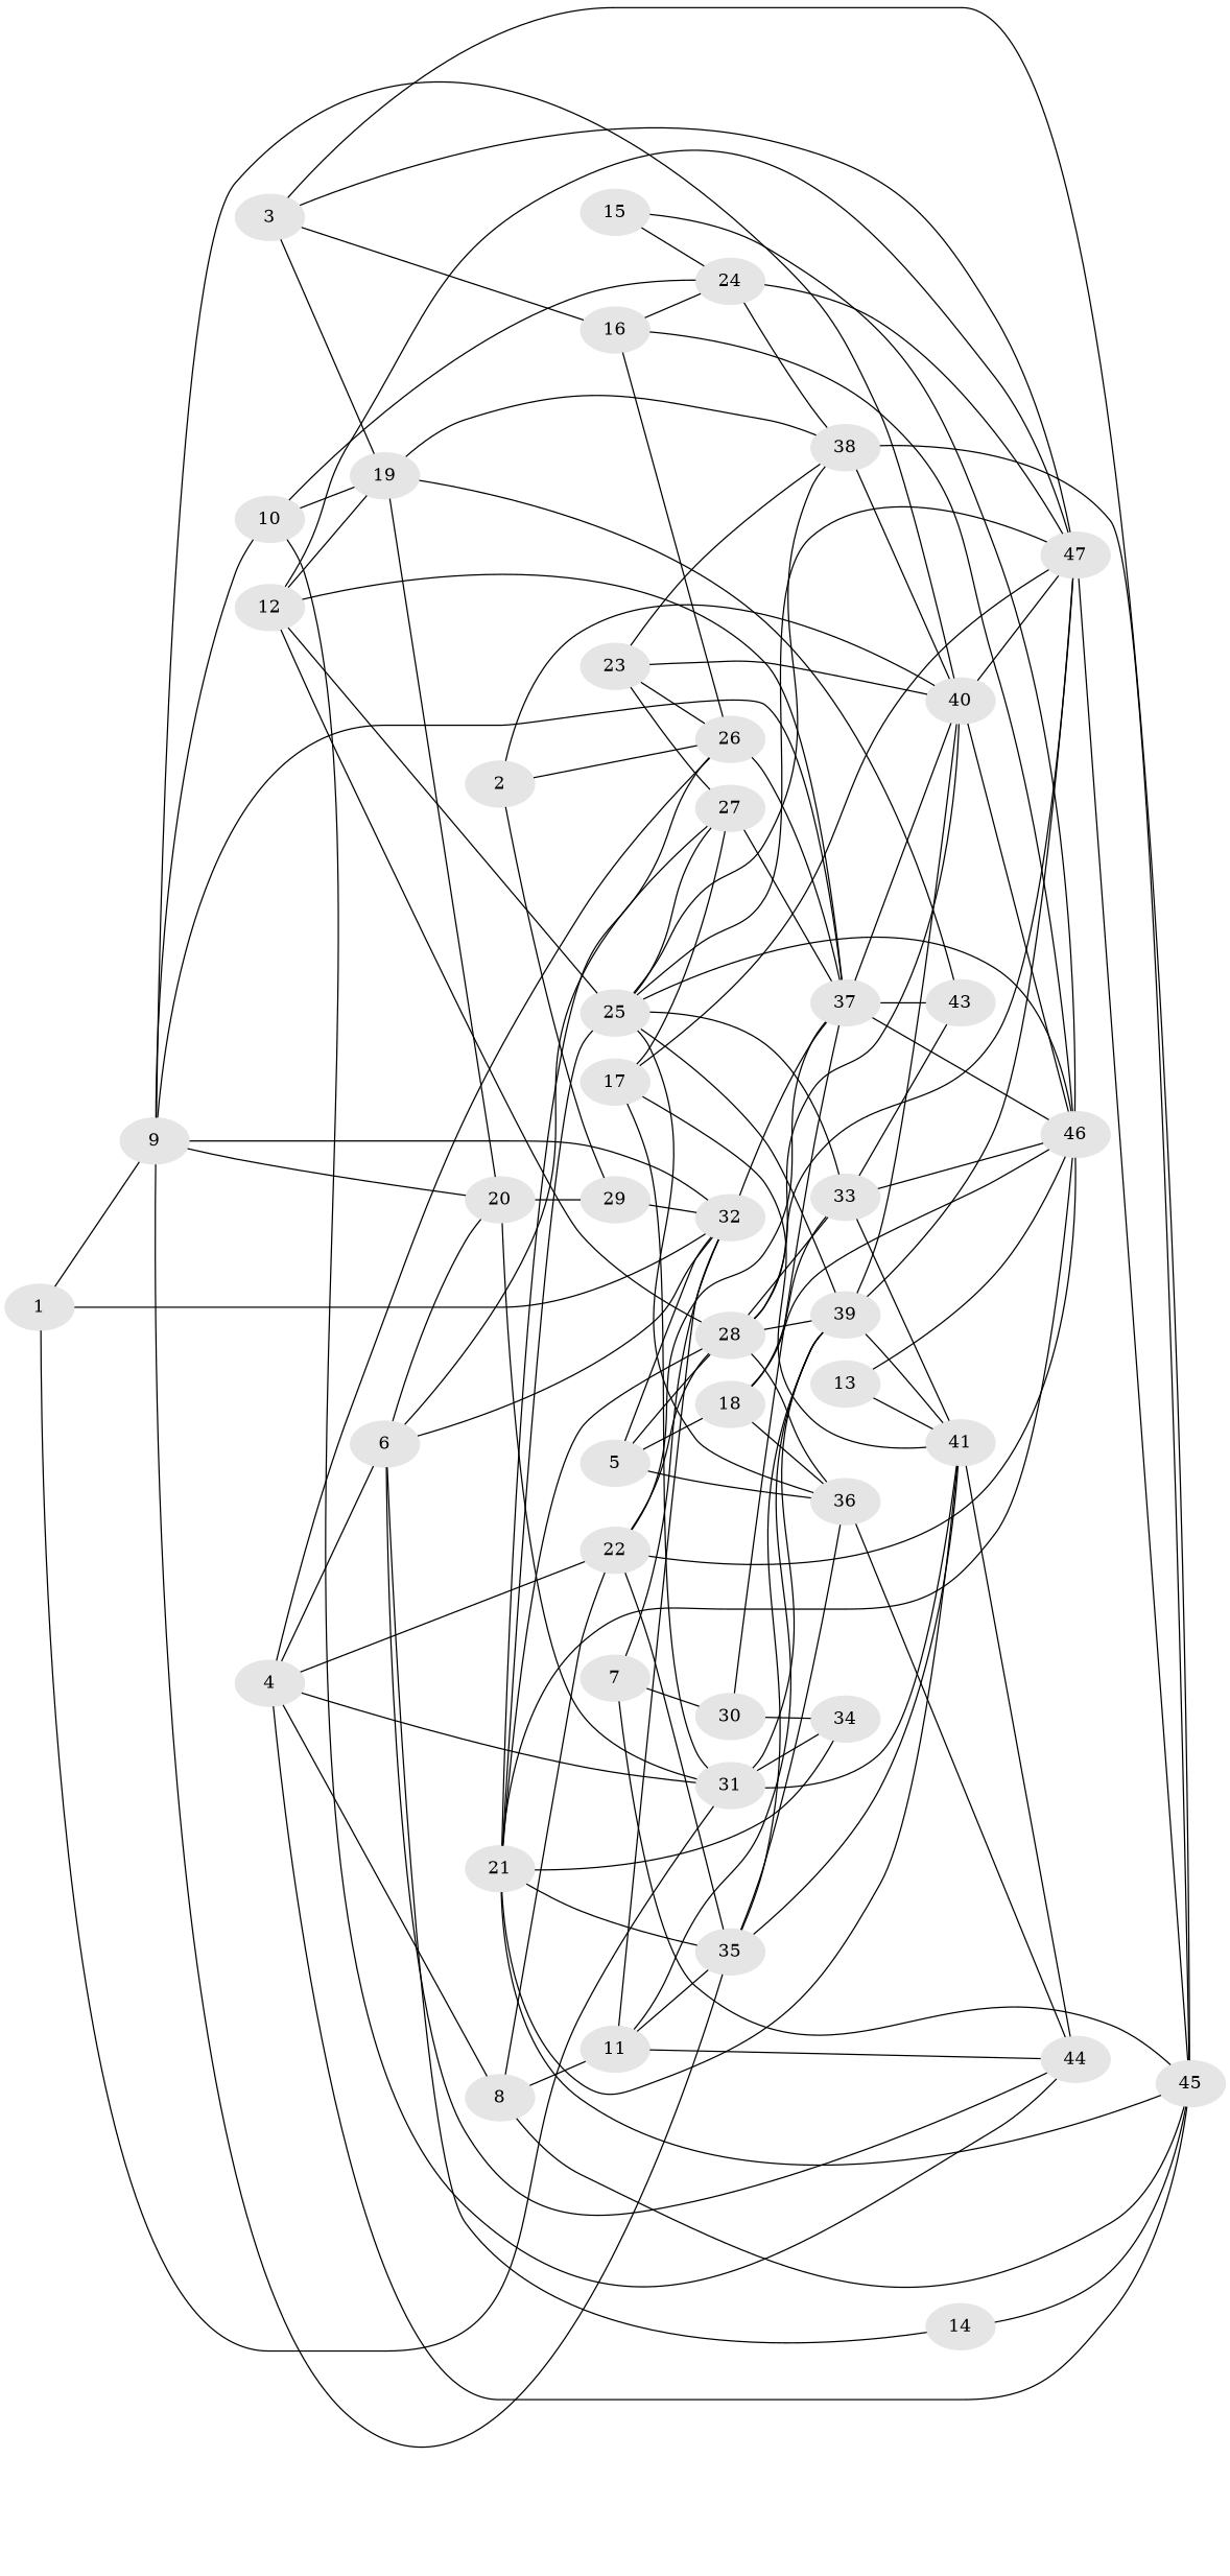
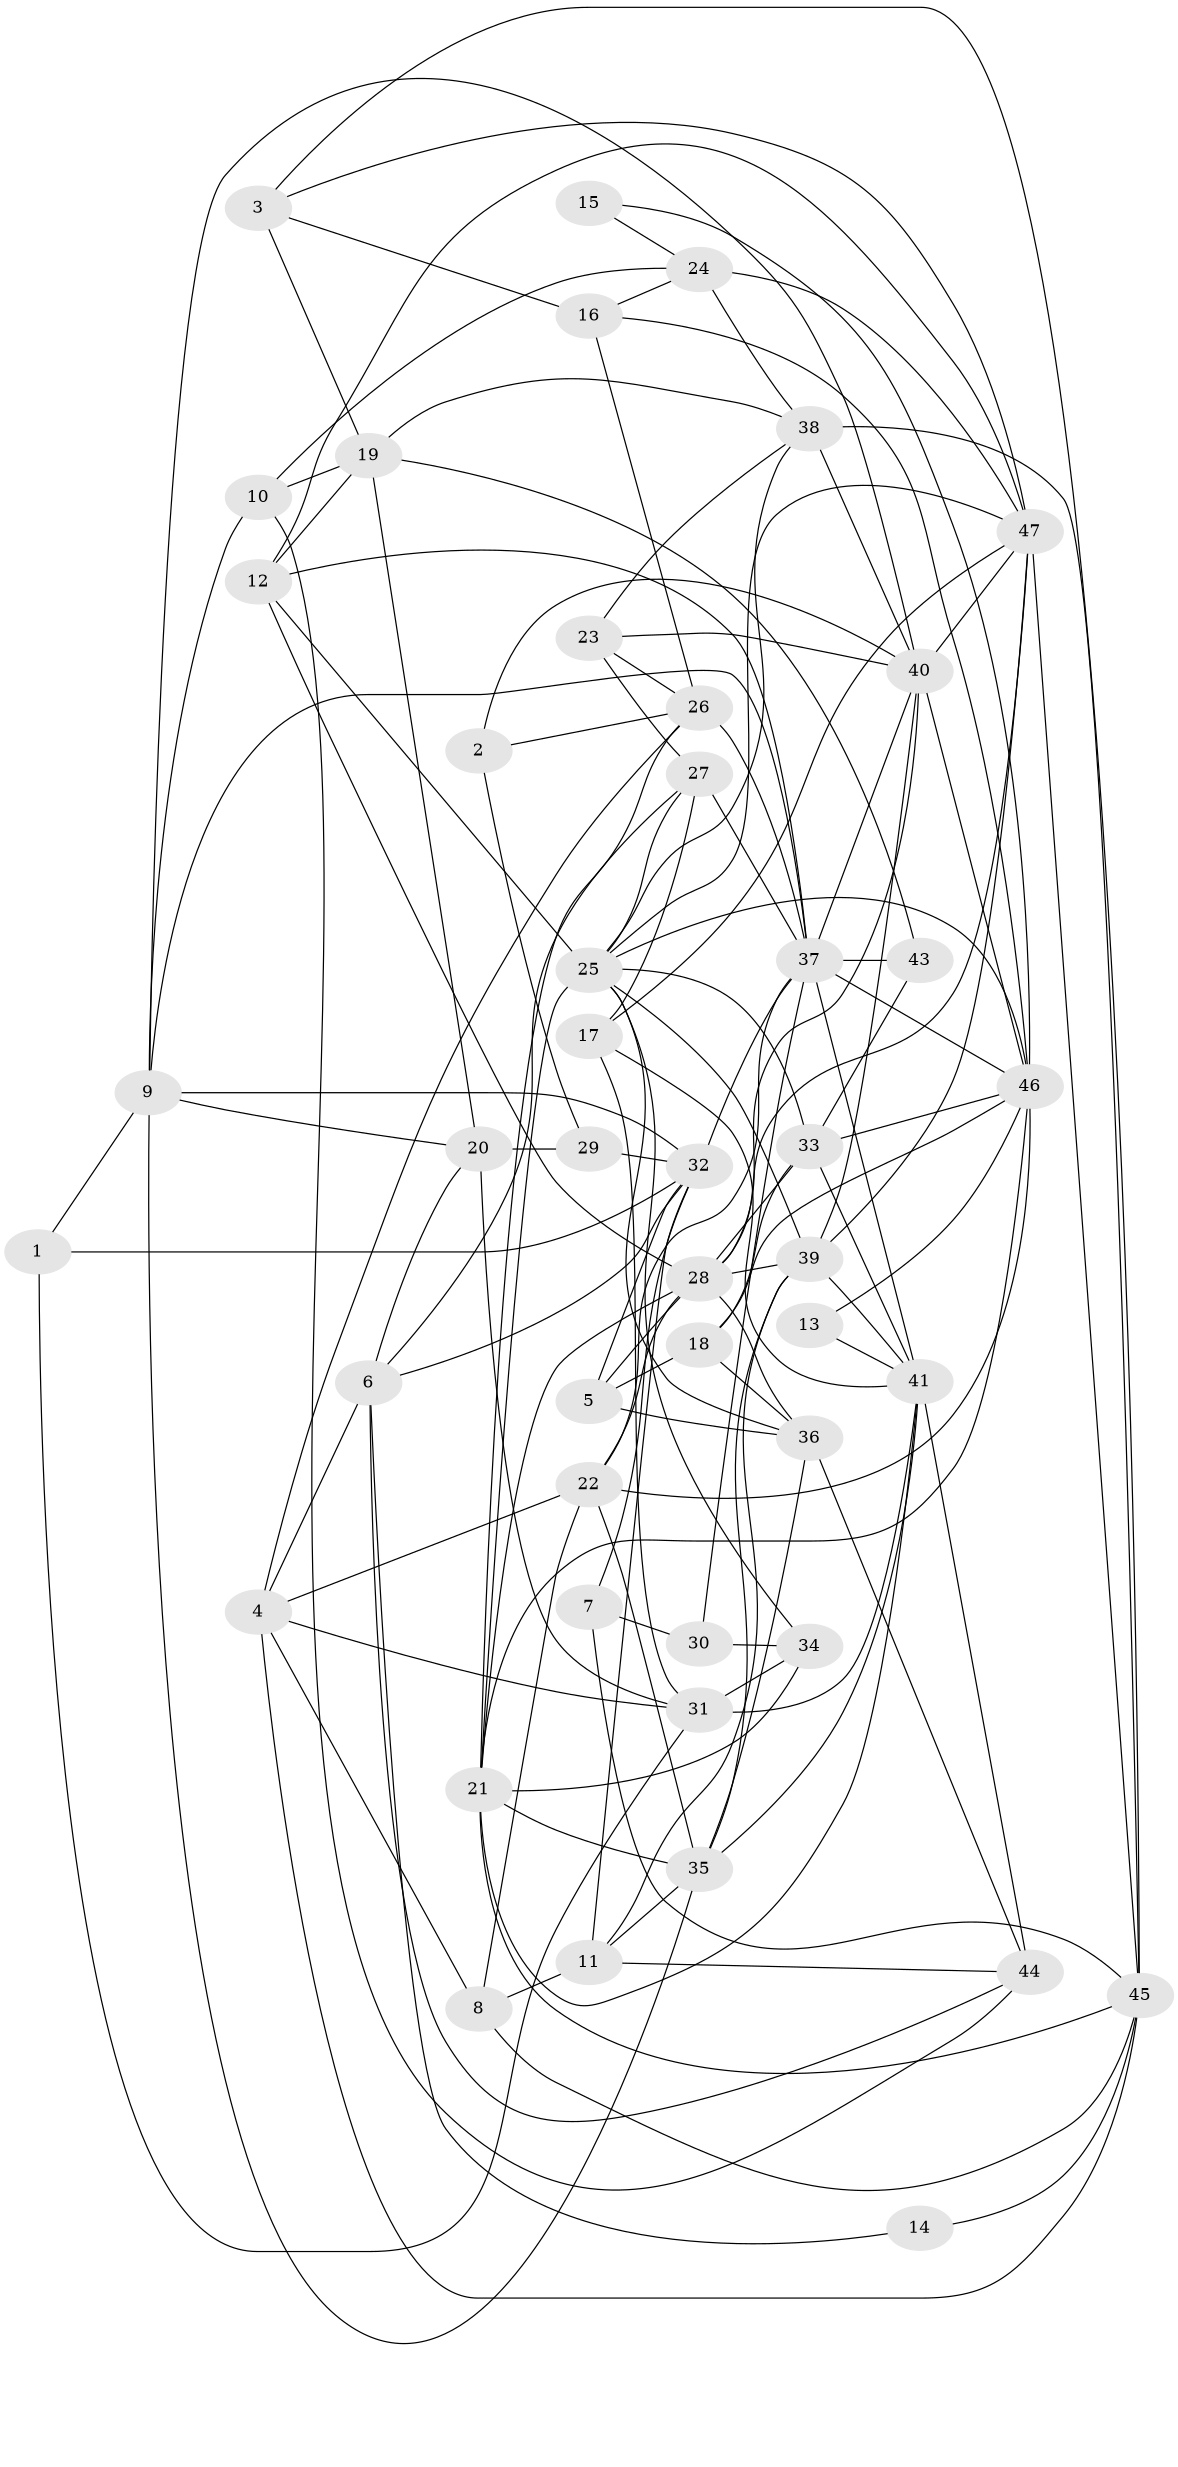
  graph {
    rankdir=LR
    node [color=gray90 style=filled]
    edge [weight=1.0]
    1
    9
    31
    32
    40
    20
    10
    35
    37
    39
    41
    34
    2
    26
    29
    n16 [label=47]
    46
    3
    16
    19
    45
    24
    38
    43
    4
    6
    8
    22
    14
    27
    44
    11
    28
    5
    18
    36
    33
    30
    7
    12
    25
    13
    15
    17
    21
    23
    1 -- 9
    1 -- 31
    1 -- 32
    9 -- 32 [weight=2.0]
    9 -- 40
    9 -- 20
    9 -- 10
    9 -- 35
    9 -- 37
-   31 -- 39
    31 -- 41
    31 -- 34
    32 -- 37
    40 -- n16
    40 -- 46
    20 -- 31
    20 -- 29
    10 -- 19
    10 -- 24
    10 -- 44
    35 -- 39
    35 -- 41
    35 -- 36
    37 -- 40
+   37 -- 41
    37 -- 46
    37 -- 43
    39 -- 40
    39 -- 41
    39 -- n16
    41 -- 44
    2 -- 40
    2 -- 26
    2 -- 29
    26 -- 37
    29 -- 32
    n16 -- 45
    3 -- n16
    3 -- 16
    3 -- 19
    3 -- 45
    16 -- 26
    16 -- 46
    16 -- 24
    19 -- 20
    19 -- 38
    19 -- 43
    24 -- n16
    24 -- 38
    38 -- 40
    38 -- 45
    4 -- 31
    4 -- 26
    4 -- 45
    4 -- 6
    4 -- 8
    4 -- 22
    6 -- 32
    6 -- 20
    6 -- 14
    6 -- 27
    6 -- 44
    8 -- 45
    8 -- 22
    8 -- 11
    22 -- 35
    22 -- 37 [weight=2.0]
    22 -- 46
    22 -- 28
    14 -- 45
    27 -- 37
    11 -- 32
    11 -- 35
    11 -- 39
    11 -- 44
    28 -- 40
    28 -- 39
    28 -- n16
    28 -- 36
    28 -- 33
    5 -- 32
    5 -- 28
    5 -- 18
    5 -- 36
    18 -- 46
    18 -- 36
    18 -- 33
    36 -- 44
    33 -- 41
    33 -- 46
    33 -- 43
    30 -- 37
    30 -- 34
    7 -- 32
    7 -- 45
    7 -- 30
    12 -- 37
    12 -- n16
    12 -- 19
    12 -- 28
    12 -- 25
    25 -- 39
+   25 -- 34
    25 -- n16
    25 -- 46
    25 -- 38
    25 -- 27
    25 -- 36
    25 -- 33
    13 -- 41
    13 -- 46
    15 -- 46
    15 -- 24
    17 -- 31
    17 -- 41
    17 -- n16
    17 -- 27
    21 -- 35
    21 -- 41
    21 -- 34
    21 -- 26
    21 -- 46
    21 -- 45
    21 -- 28
    21 -- 25
    23 -- 40
    23 -- 26
    23 -- 38
    23 -- 27
  }
